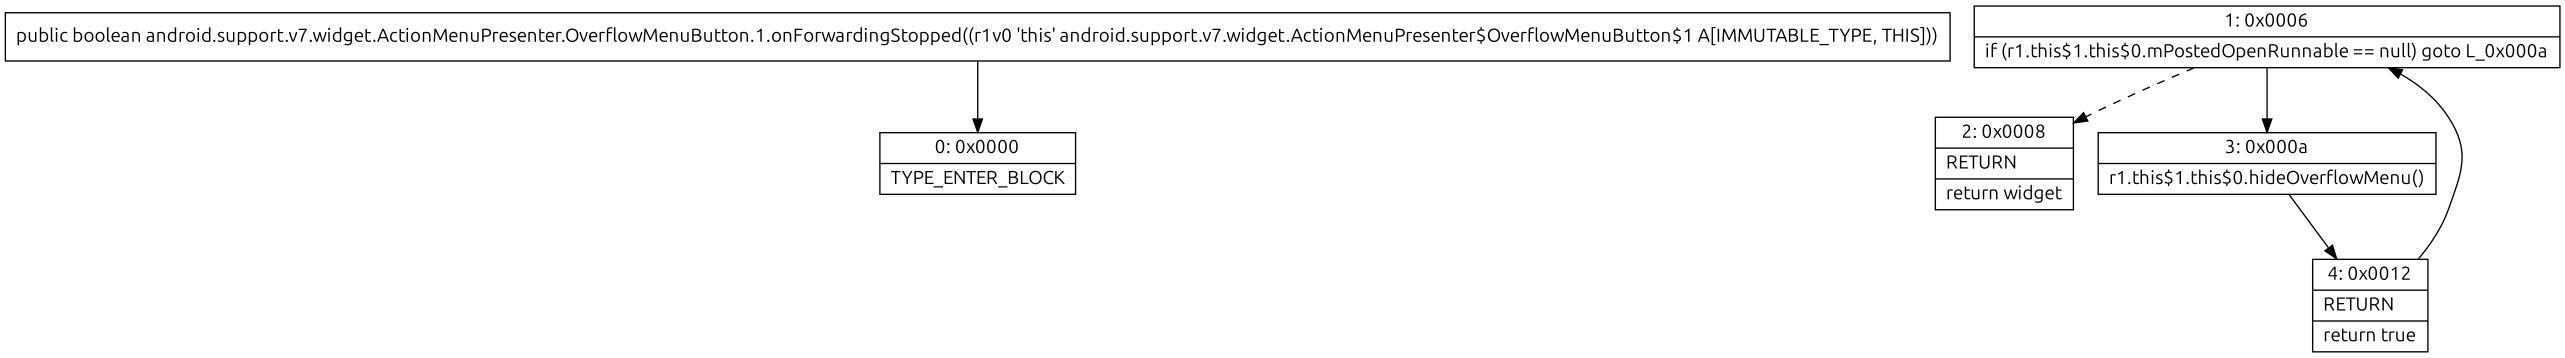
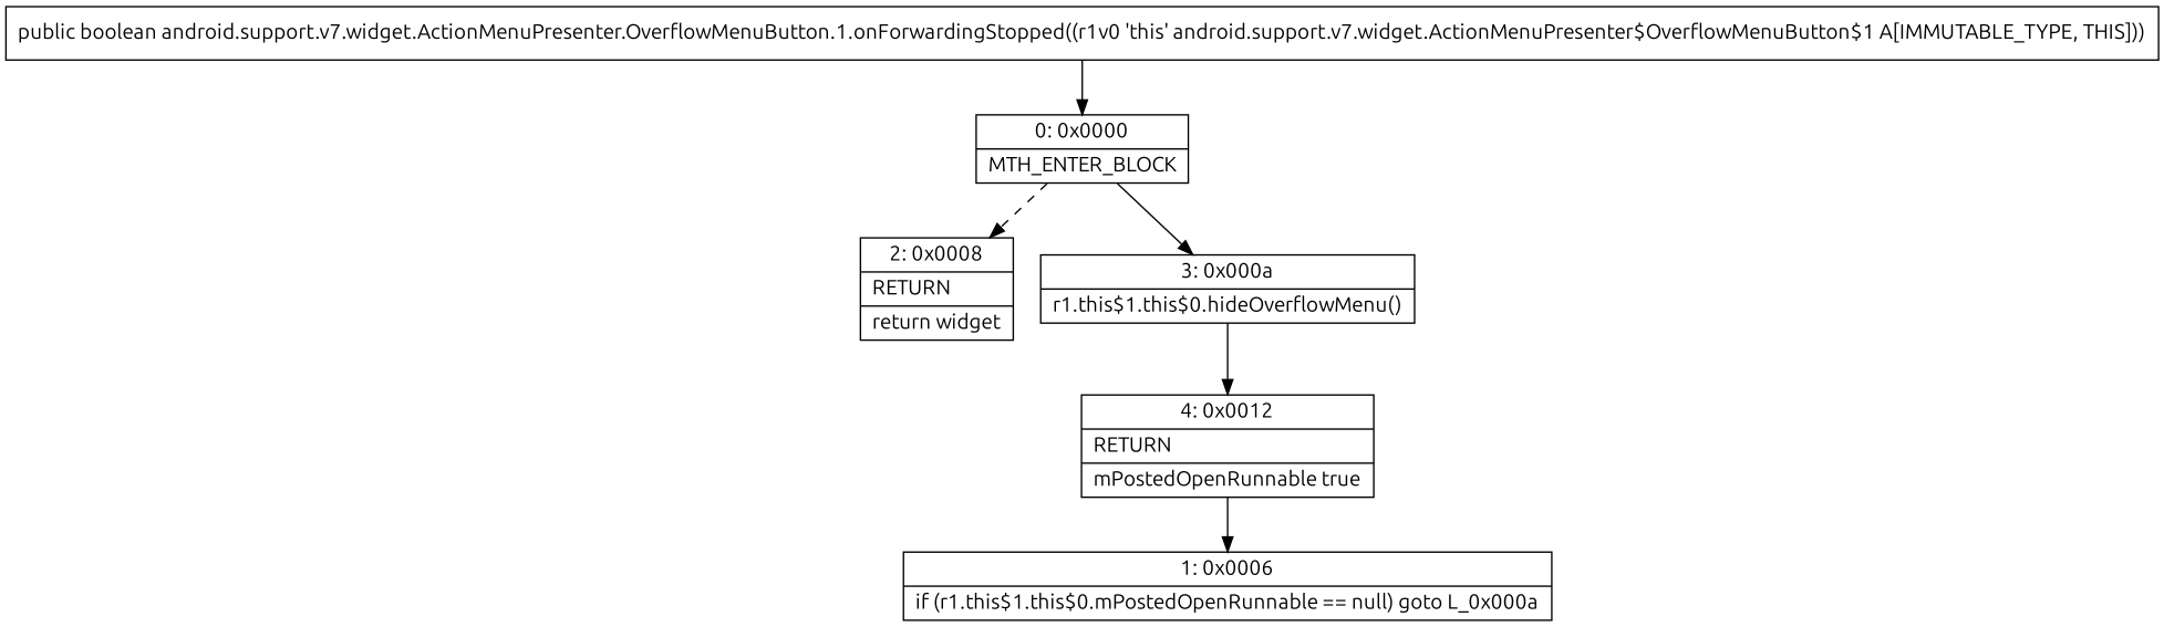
  digraph {
    fontname=Ubuntu
    node [fontname=Ubuntu shape=record]
    edge [fontname=Ubuntu]
-   n1 [label="{0\:\ 0x0000|TYPE_ENTER_BLOCK\l}"]
+   n1 [label="{0\:\ 0x0000|MTH_ENTER_BLOCK\l}"]
    n2 [label="{1\:\ 0x0006|if (r1.this$1.this$0.mPostedOpenRunnable == null) goto L_0x000a\l}"]
    n3 [label="{2\:\ 0x0008|RETURN\l|return widget\l}"]
    n4 [label="{3\:\ 0x000a|r1.this$1.this$0.hideOverflowMenu()\l}"]
-   n5 [label="{4\:\ 0x0012|RETURN\l|return true\l}"]
+   n5 [label="{4\:\ 0x0012|RETURN\l|mPostedOpenRunnable true\l}"]
    n6 [label="{public boolean android.support.v7.widget.ActionMenuPresenter.OverflowMenuButton.1.onForwardingStopped((r1v0 'this' android.support.v7.widget.ActionMenuPresenter$OverflowMenuButton$1 A[IMMUTABLE_TYPE, THIS])) }"]
-   n2 -> n3 [style=dashed]
-   n2 -> n4
+   n1 -> n3 [style=dashed]
+   n1 -> n4
    n4 -> n5
    n5 -> n2
    n6 -> n1
  }
